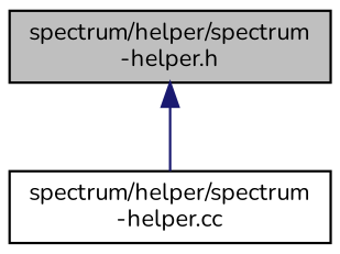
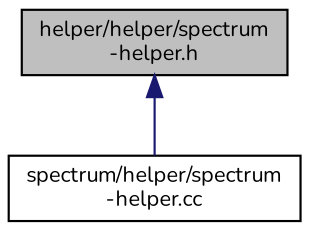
  digraph {
    fontname=Nunito
    node [color=black fontname=Nunito fontsize=10 shape=record style=filled]
-   n1 [fillcolor=grey75 fontcolor=black height=0.2 label="spectrum/helper/spectrum\l-helper.h" width=0.4]
+   n1 [fillcolor=grey75 fontcolor=black height=0.2 label="helper/helper/spectrum\l-helper.h" width=0.4]
    n2 [fillcolor=white height=0.2 label="spectrum/helper/spectrum\l-helper.cc" width=0.4]
    n1 -> n2 [color=midnightblue dir=back fontname=Nunito fontsize=10 labelfontname=Helvetica labelfontsize=10 style=solid]
  }
